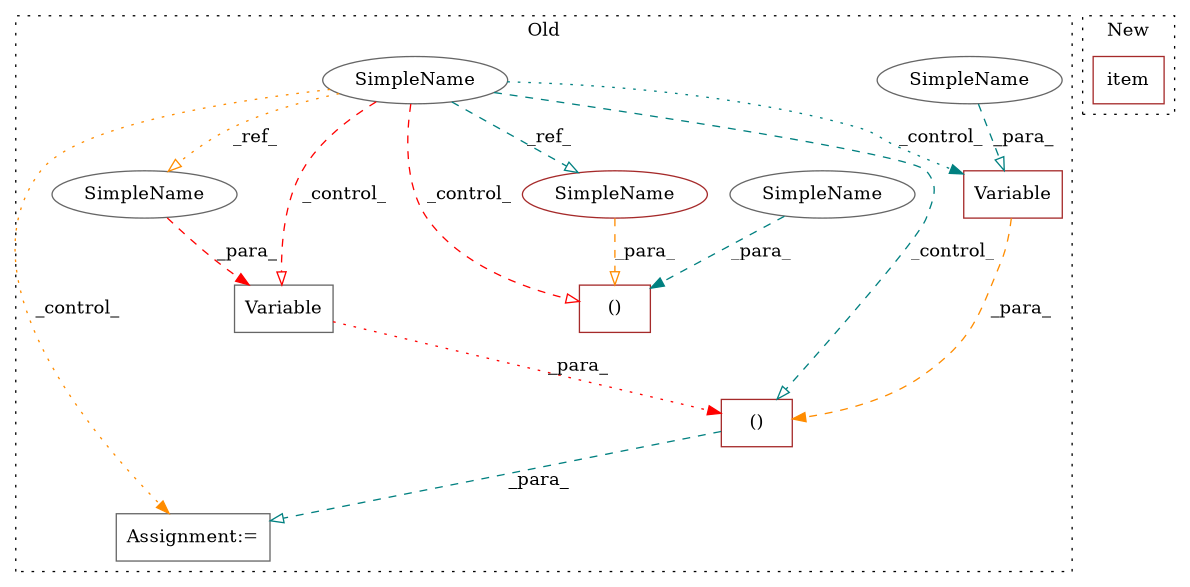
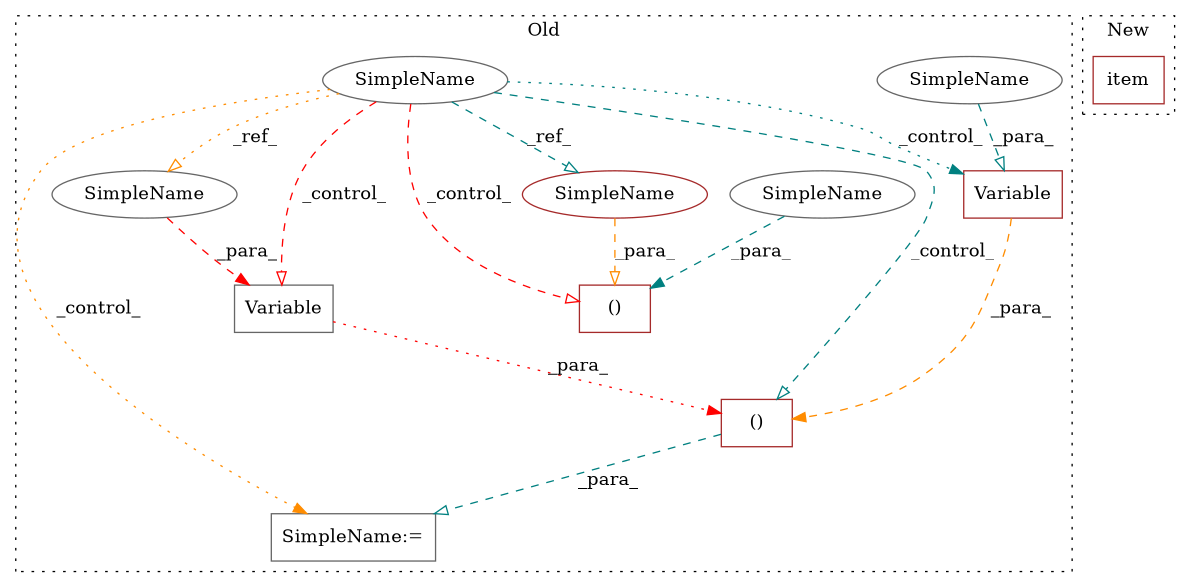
  digraph {
    node [a=42 l=6 s=1580 shape=box color=gray40]
    edge [color=teal style=dashed arrowhead=onormal]
    n1 [a=106 l=45 label="()" s=1614 color=brown]
-   n2 [a=7 l=9 label="Assignment:=" s=1605]
+   n2 [a=7 l=9 label="SimpleName:=" s=1605]
    n3 [a=32 l="9,1" label=Variable s="1614,1629" color=brown]
    n4 [a=106 l=25 label="()" color=brown]
    n5 [a=32 l="9,1" label=Variable s="1643,1658"]
    n6 [label=SimpleName s=1526 shape=ellipse]
    n7 [label=SimpleName s=1652 shape=ellipse]
    n8 [label=SimpleName s=1599 shape=ellipse color=brown]
    n9 [label=SimpleName shape=ellipse]
    n10 [label=SimpleName s=1623 shape=ellipse]
    n11 [a=32 label=item s=1624 color=brown]
    subgraph cluster_1 {
      label=Old
      style=dotted
      n1
      n2
      n3
      n4
      n5
      n6
      n7
      n8
      n9
      n10
    }
    subgraph cluster_2 {
      label=New
      style=dotted
      n11
    }
    n1 -> n2 [label=_para_]
    n3 -> n1 [label=_para_ color=darkorange arrowhead=normal]
    n5 -> n1 [label=_para_ color=red style=dotted arrowhead=normal]
    n6 -> n1 [label=_control_]
    n6 -> n2 [label=_control_ color=darkorange style=dotted arrowhead=normal]
    n6 -> n3 [label=_control_ style=dotted arrowhead=normal]
    n6 -> n4 [label=_control_ color=red]
    n6 -> n5 [label=_control_ color=red]
    n6 -> n7 [label=_ref_ color=darkorange style=dotted]
    n6 -> n8 [label=_ref_]
    n7 -> n5 [label=_para_ color=red arrowhead=normal]
    n8 -> n4 [label=_para_ color=darkorange]
    n9 -> n4 [label=_para_ arrowhead=normal]
    n10 -> n3 [label=_para_]
  }
